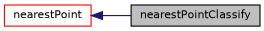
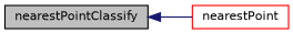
  digraph {
    rankdir=LR
    node [fontname=Helvetica fontsize=10 shape=record]
    n1 [color=black fillcolor=grey75 fontcolor=black height=0.2 label=nearestPointClassify style=filled width=0.4]
    n2 [color=red height=0.2 label=nearestPoint width=0.4]
-   n2 -> n1 [color=midnightblue dir=back fontname=Helvetica fontsize=10 labelfontname=Helvetica labelfontsize=10 style=solid]
+   n1 -> n2 [color=midnightblue dir=back fontname=Helvetica fontsize=10 labelfontname=Helvetica labelfontsize=10 style=solid]
  }
